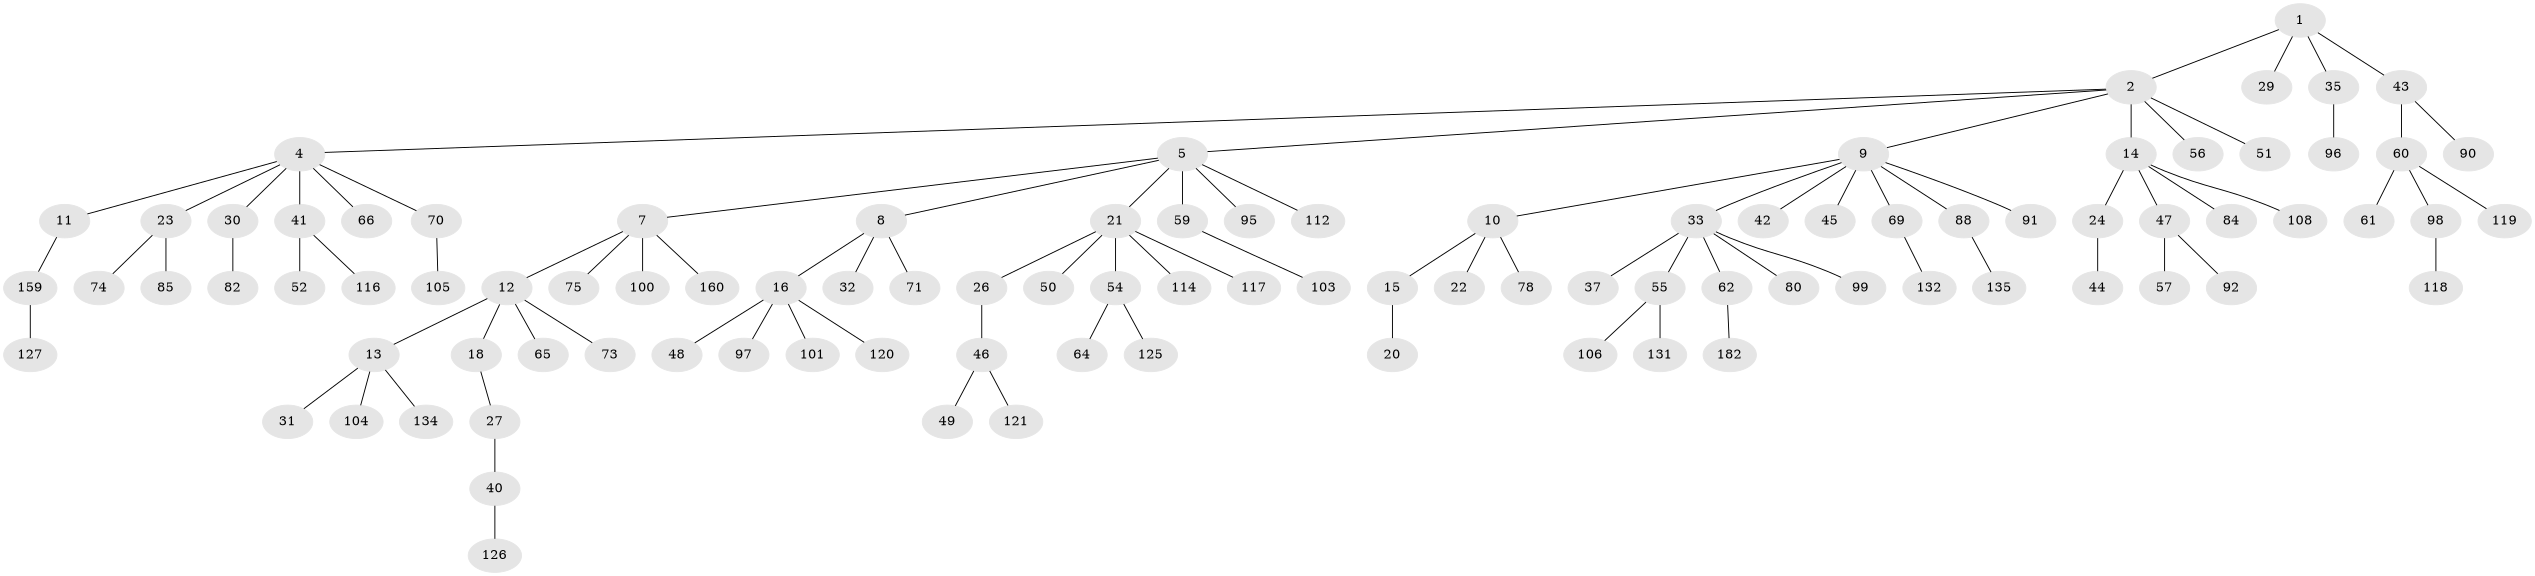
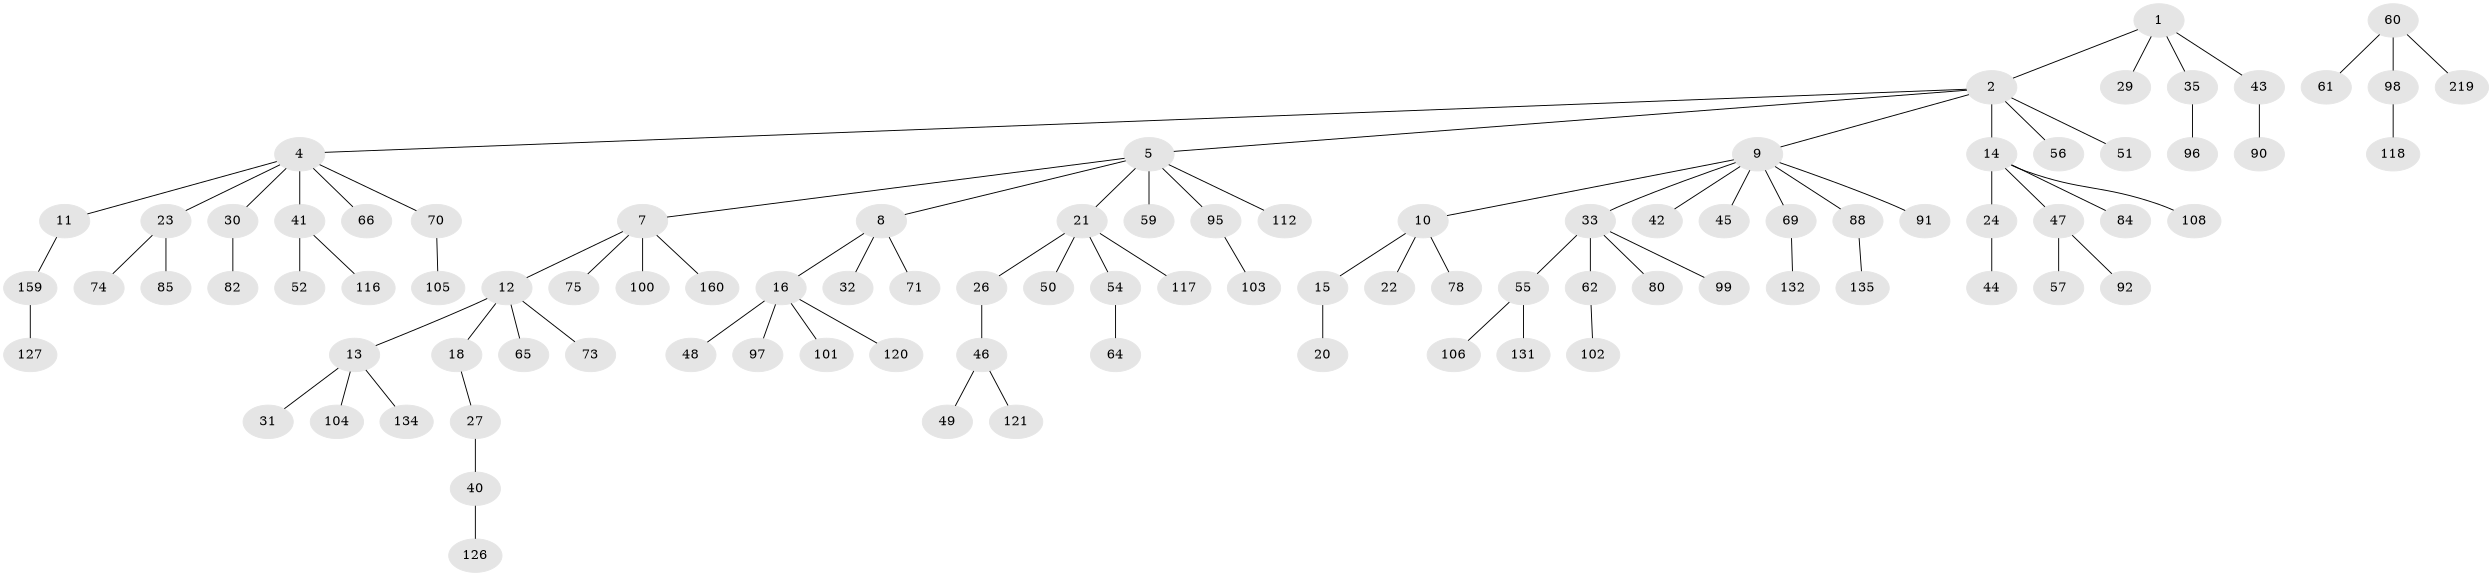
  graph {
    fontname="DejaVu Serif"
    node [color=gray90 fontname="DejaVu Serif" style=filled]
    edge [fontname="DejaVu Serif"]
    2 [super="+3"]
    4 [super="+19"]
    5 [super="+6"]
    9 [super="+34"]
    14 [super="+28"]
    56
    n7 [label=51]
    1
    29
    35 [super="+89"]
    43 [super="+68"]
    96
    60 [super="+110"]
    90
    11
    23 [super="+86"]
    30
    41 [super="+87"]
    66
    70
    7 [super="+39"]
    8 [super="+113"]
    21 [super="+25"]
    59
    95
    112
    10 [super="+77"]
    33 [super="+36"]
    42
    45
    69 [super="+123"]
    88 [super="+94"]
    91 [super="+115"]
    24
    47
    84
    108
    n38 [label=159]
    74
    85
    82
    52
    116
    105
    12
    75 [super="+81"]
    100
    n48 [label=160]
    16 [super="+53"]
    32
    71
    26 [super="+38"]
    50
    54 [super="+63"]
-   114
    117 [super="+120"]
    103 [super="+111"]
    13 [super="+17"]
    18
    65 [super="+133"]
    73
    48
    97
    101
    n65 [label=120]
    15 [super="+79"]
    22
    78
-   37
    55
    62 [super="+83"]
    80
    99
    132
    135
    20
    127
    31 [super="+124"]
    104
    134
    27
    44 [super="+51"]
    57 [super="+128"]
    92 [super="+93"]
    40 [super="+72"]
    46 [super="+67"]
    64
-   125
    49 [super="+76"]
    121
    126 [super="+129"]
    106 [super="+107"]
    131
-   102 [label=182]
+   102
    61
    98
-   119
+   119 [label=219]
    118
    2 -- 4
    2 -- 5
    2 -- 9
    2 -- 14
    2 -- 56
    2 -- n7
    4 -- 11
    4 -- 23
    4 -- 30
    4 -- 41
    4 -- 66
    4 -- 70
    5 -- 7
    5 -- 8
    5 -- 21
    5 -- 59
    5 -- 95
    5 -- 112
    9 -- 10
    9 -- 33
    9 -- 42
    9 -- 45
    9 -- 69
    9 -- 88
    9 -- 91
    14 -- 24
    14 -- 47
    14 -- 84
    14 -- 108
    1 -- 2
    1 -- 29
    1 -- 35
    1 -- 43
    35 -- 96
-   43 -- 60
    43 -- 90
    60 -- 61
    60 -- 98
    60 -- 119
    11 -- n38
    23 -- 74
    23 -- 85
    30 -- 82
    41 -- 52
    41 -- 116
    70 -- 105
    7 -- 12
    7 -- 75
    7 -- 100
    7 -- n48
    8 -- 16
    8 -- 32
    8 -- 71
    21 -- 26
    21 -- 50
    21 -- 54
-   21 -- 114
    21 -- 117
-   59 -- 103
+   95 -- 103
    10 -- 15
    10 -- 22
    10 -- 78
-   33 -- 37
    33 -- 55
    33 -- 62
    33 -- 80
    33 -- 99
    69 -- 132
    88 -- 135
    24 -- 44
    47 -- 57
    47 -- 92
    n38 -- 127
    12 -- 13
    12 -- 18
    12 -- 65
    12 -- 73
    16 -- 48
    16 -- 97
    16 -- 101
    16 -- n65
    26 -- 46
    54 -- 64
-   54 -- 125
    13 -- 31
    13 -- 104
    13 -- 134
    18 -- 27
    15 -- 20
    55 -- 106
    55 -- 131
    62 -- 102
    27 -- 40
    40 -- 126
    46 -- 49
    46 -- 121
    98 -- 118
  }
